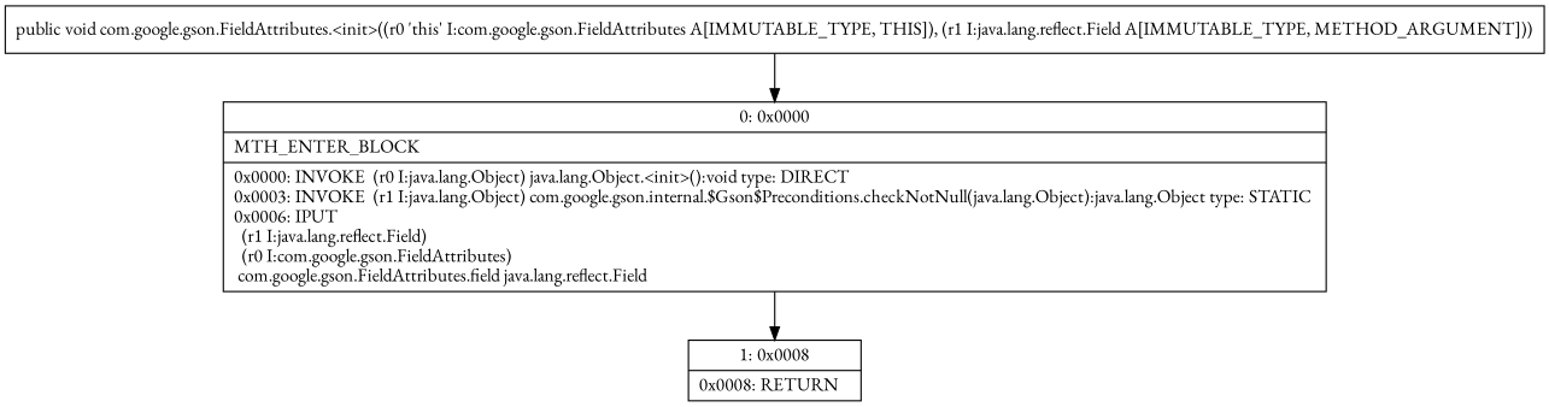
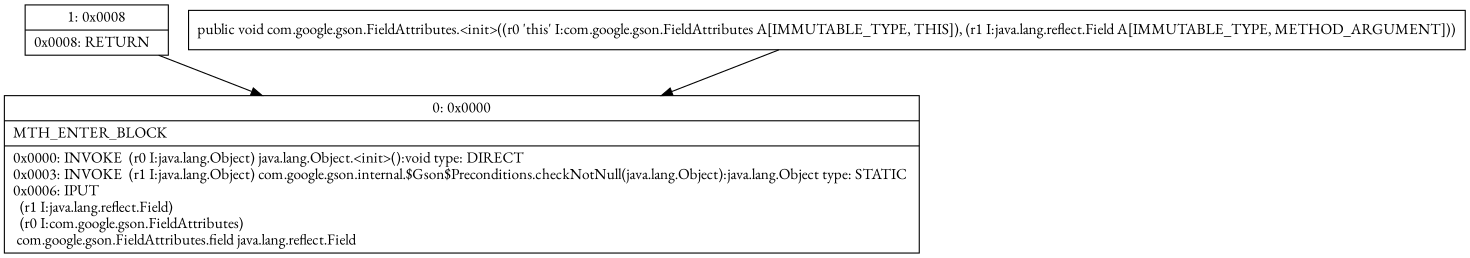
  digraph {
    fontname="EB Garamond"
    node [shape=record fontname="EB Garamond"]
    edge [fontname="EB Garamond"]
    n1 [label="{0\:\ 0x0000|MTH_ENTER_BLOCK\l|0x0000: INVOKE  (r0 I:java.lang.Object) java.lang.Object.\<init\>():void type: DIRECT \l0x0003: INVOKE  (r1 I:java.lang.Object) com.google.gson.internal.$Gson$Preconditions.checkNotNull(java.lang.Object):java.lang.Object type: STATIC \l0x0006: IPUT  \l  (r1 I:java.lang.reflect.Field)\l  (r0 I:com.google.gson.FieldAttributes)\l com.google.gson.FieldAttributes.field java.lang.reflect.Field \l}"]
    n2 [label="{1\:\ 0x0008|0x0008: RETURN   \l}"]
    n3 [label="{public void com.google.gson.FieldAttributes.\<init\>((r0 'this' I:com.google.gson.FieldAttributes A[IMMUTABLE_TYPE, THIS]), (r1 I:java.lang.reflect.Field A[IMMUTABLE_TYPE, METHOD_ARGUMENT])) }"]
-   n1 -> n2
+   n2 -> n1
    n3 -> n1
  }
